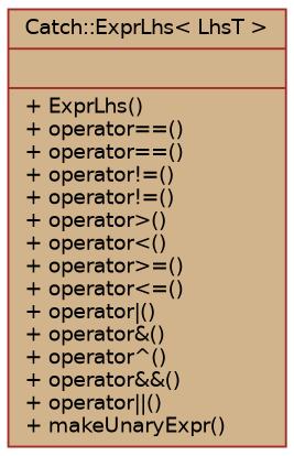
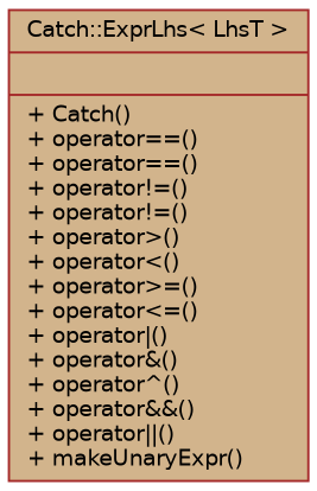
  digraph {
-   n1 [color=brown fillcolor=tan fontcolor=black fontname=Helvetica fontsize=10 height=0.2 label="{Catch::ExprLhs\< LhsT \>\n||+ ExprLhs()\l+ operator==()\l+ operator==()\l+ operator!=()\l+ operator!=()\l+ operator\>()\l+ operator\<()\l+ operator\>=()\l+ operator\<=()\l+ operator\|()\l+ operator&()\l+ operator^()\l+ operator&&()\l+ operator\|\|()\l+ makeUnaryExpr()\l}" shape=record style=filled width=0.4]
+   n1 [color=brown fillcolor=tan fontcolor=black fontname=Helvetica fontsize=10 height=0.2 label="{Catch::ExprLhs\< LhsT \>\n||+ Catch()\l+ operator==()\l+ operator==()\l+ operator!=()\l+ operator!=()\l+ operator\>()\l+ operator\<()\l+ operator\>=()\l+ operator\<=()\l+ operator\|()\l+ operator&()\l+ operator^()\l+ operator&&()\l+ operator\|\|()\l+ makeUnaryExpr()\l}" shape=record style=filled width=0.4]
  }
